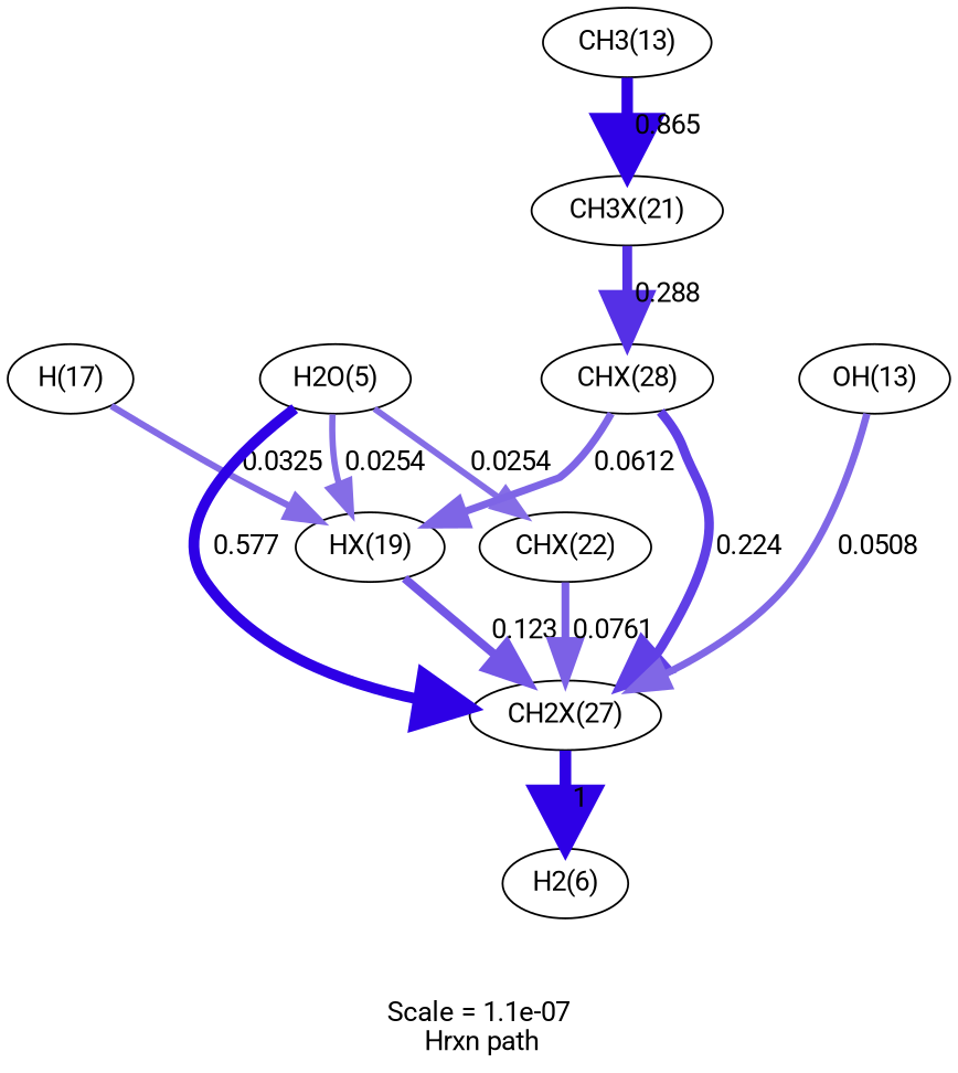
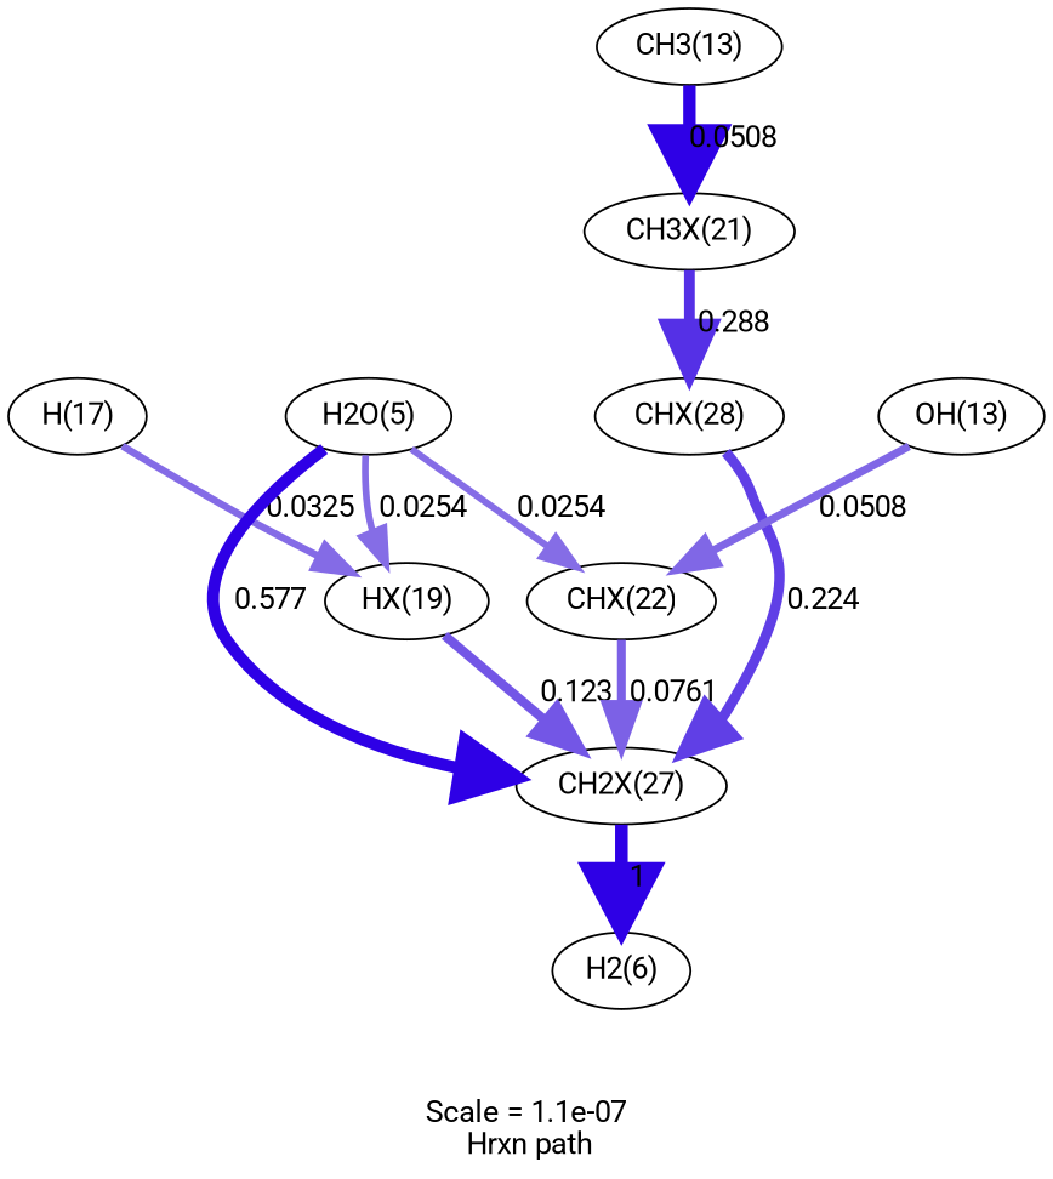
  digraph {
    fontname=Roboto
    label="Scale = 1.1e-07\l Hrxn path"
    node [fontname=Roboto]
    edge [arrowsize=1.61 color="0.7, 0.525, 0.9" fontname=Roboto penwidth=3.23]
    n1 [label="CH2X(27)"]
    n2 [label="H2(6)"]
    n3 [label="H(17)"]
    n4 [label="HX(19)"]
    n5 [label="H2O(5)"]
    n6 [label="CHX(22)"]
    n7 [label="CHX(28)"]
    n8 [label="OH(13)"]
    n9 [label="CH3(13)"]
    n10 [label="CH3X(21)"]
    n1 -> n2 [arrowsize=3 color="0.7, 1.5, 0.9" label=" 1" penwidth=6]
    n3 -> n4 [arrowsize=1.71 color="0.7, 0.532, 0.9" label=" 0.0325" penwidth=3.41]
    n4 -> n1 [arrowsize=2.21 color="0.7, 0.623, 0.9" label=" 0.123" penwidth=4.42]
    n5 -> n1 [arrowsize=2.79 color="0.7, 1.08, 0.9" label=" 0.577" penwidth=5.59]
    n5 -> n4 [label=" 0.0254"]
    n5 -> n6 [label=" 0.0254"]
    n6 -> n1 [arrowsize=2.03 color="0.7, 0.576, 0.9" label=" 0.0761" penwidth=4.06]
    n7 -> n1 [arrowsize=2.43 color="0.7, 0.724, 0.9" label=" 0.224" penwidth=4.87]
-   n7 -> n4 [arrowsize=1.95 color="0.7, 0.561, 0.9" label=" 0.0612" penwidth=3.89]
-   n8 -> n1 [arrowsize=1.87 color="0.7, 0.551, 0.9" label=" 0.0508" penwidth=3.75]
-   n9 -> n10 [arrowsize=2.95 color="0.7, 1.37, 0.9" label=" 0.865" penwidth=5.89]
+   n8 -> n6 [arrowsize=1.87 color="0.7, 0.551, 0.9" label=" 0.0508" penwidth=3.75]
+   n9 -> n10 [arrowsize=2.95 color="0.7, 1.37, 0.9" label=" 0.0508" penwidth=5.89]
    n10 -> n7 [arrowsize=2.53 color="0.7, 0.788, 0.9" label=" 0.288" penwidth=5.06]
  }
